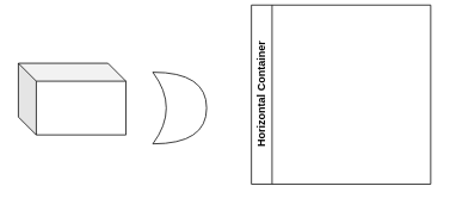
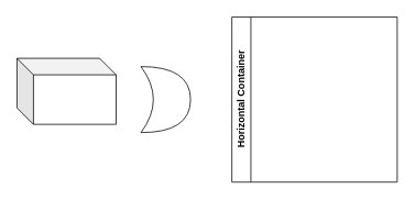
  <mxCell id="0" />
  <mxCell id="1" parent="0" />
  <mxCell id="2" value="" style="shape=cube;whiteSpace=wrap;html=1;boundedLbl=1;backgroundOutline=1;darkOpacity=0.05;darkOpacity2=0.1;" vertex="1" parent="1"><mxGeometry x="20" y="70" width="120" height="80" as="geometry" /></mxCell>
  <mxCell id="3" value="" style="shape=xor;whiteSpace=wrap;html=1;" vertex="1" parent="1"><mxGeometry x="170" y="80" width="60" height="80" as="geometry" /></mxCell>
- <mxCell id="4" value="Horizontal Container" style="swimlane;horizontal=0;whiteSpace=wrap;html=1;" vertex="1" parent="1"><mxGeometry x="280" y="5" width="200" height="200" as="geometry" /></mxCell>
+ <mxCell id="4" value="Horizontal Container" style="swimlane;horizontal=0;whiteSpace=wrap;html=1;" vertex="1" parent="1"><mxGeometry x="280" y="20" width="200" height="200" as="geometry" /></mxCell>
